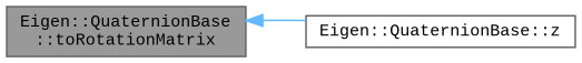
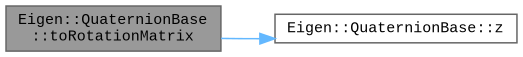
  digraph {
    rankdir=LR
    fontname="Liberation Mono"
    node [fontname="Liberation Mono" fontsize=10 shape=box style=filled]
    n1 [color=gray40 fillcolor=grey60 fontcolor=black height=0.2 label="Eigen::QuaternionBase\l::toRotationMatrix" width=0.4]
    n2 [color=grey40 fillcolor=white height=0.2 label="Eigen::QuaternionBase::z" width=0.4]
-   n2 -> n1 [color=steelblue1 fontname="Liberation Mono" fontsize=10 labelfontname=Helvetica labelfontsize=10 style=solid]
+   n1 -> n2 [color=steelblue1 fontname="Liberation Mono" fontsize=10 labelfontname=Helvetica labelfontsize=10 style=solid]
  }
